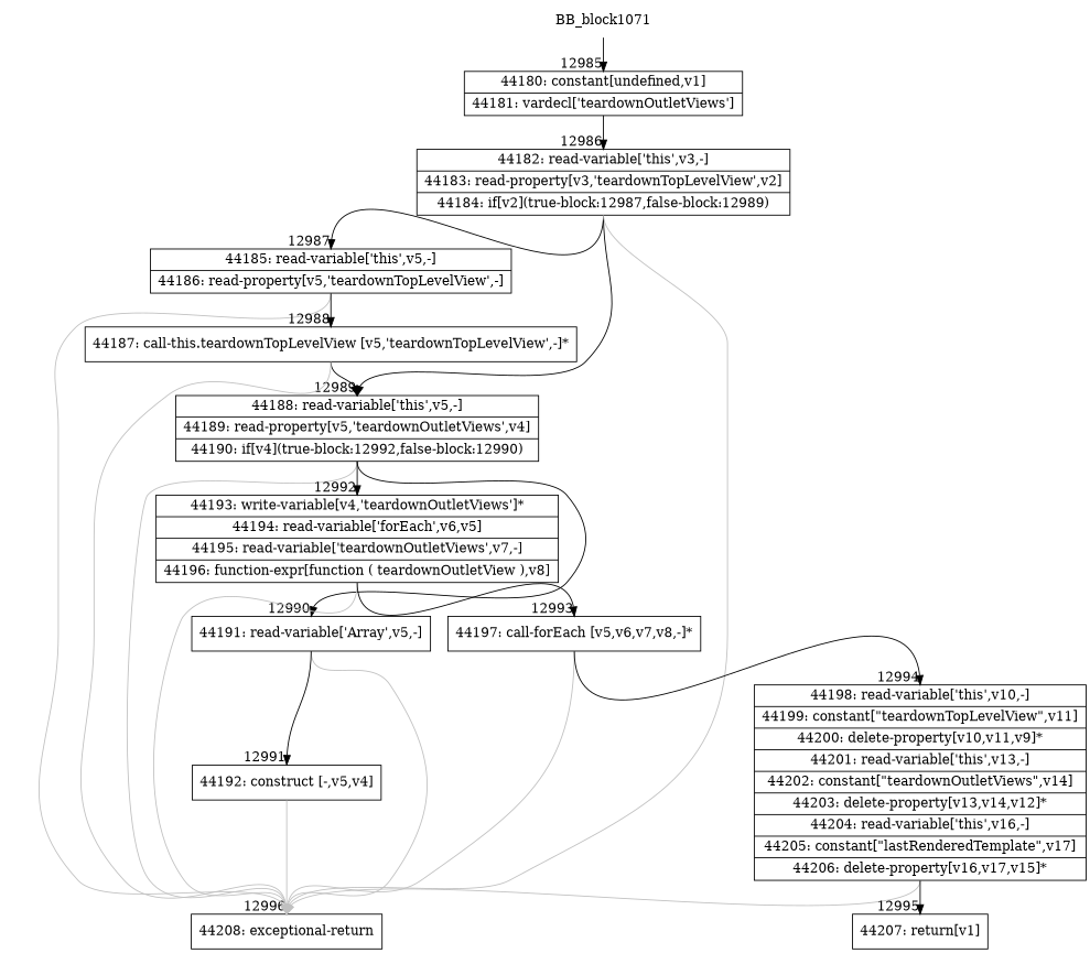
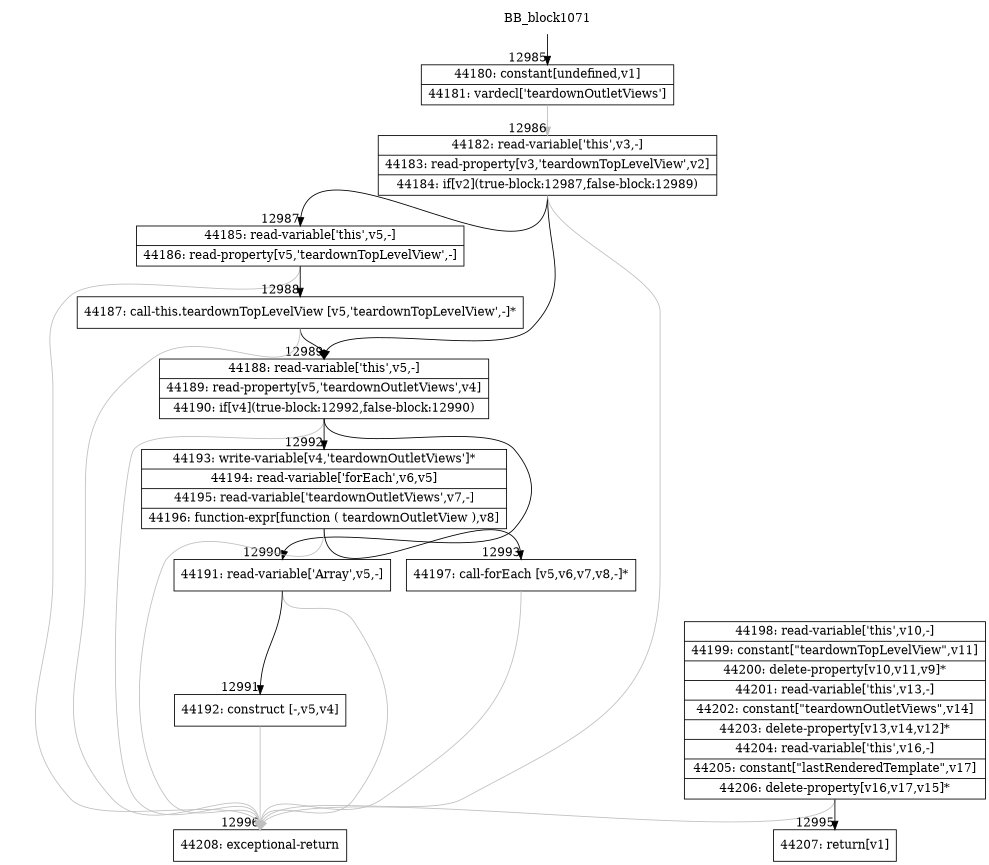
  digraph {
    rankdir=TD
    node [shape=record]
    edge [headport=n tailport=s]
    n1 [label=BB_block1071 shape=none]
    n2 [label="{44180: constant[undefined,v1]|44181: vardecl['teardownOutletViews']}"]
    n3 [label="{44182: read-variable['this',v3,-]|44183: read-property[v3,'teardownTopLevelView',v2]|44184: if[v2](true-block:12987,false-block:12989)}"]
    n4 [label="{44185: read-variable['this',v5,-]|44186: read-property[v5,'teardownTopLevelView',-]}"]
    n5 [label="{44188: read-variable['this',v5,-]|44189: read-property[v5,'teardownOutletViews',v4]|44190: if[v4](true-block:12992,false-block:12990)}"]
    n6 [label="{44208: exceptional-return}"]
    n7 [label="{44187: call-this.teardownTopLevelView [v5,'teardownTopLevelView',-]*}"]
    n8 [label="{44193: write-variable[v4,'teardownOutletViews']*|44194: read-variable['forEach',v6,v5]|44195: read-variable['teardownOutletViews',v7,-]|44196: function-expr[function ( teardownOutletView ),v8]}"]
    n9 [label="{44191: read-variable['Array',v5,-]}"]
    n10 [label="{44197: call-forEach [v5,v6,v7,v8,-]*}"]
    n11 [label="{44192: construct [-,v5,v4]}"]
    n12 [label="{44198: read-variable['this',v10,-]|44199: constant[\"teardownTopLevelView\",v11]|44200: delete-property[v10,v11,v9]*|44201: read-variable['this',v13,-]|44202: constant[\"teardownOutletViews\",v14]|44203: delete-property[v13,v14,v12]*|44204: read-variable['this',v16,-]|44205: constant[\"lastRenderedTemplate\",v17]|44206: delete-property[v16,v17,v15]*}"]
    n13 [label="{44207: return[v1]}"]
    n1 -> n2 [headlabel="    12985"]
-   n2 -> n3 [headlabel="      12986"]
+   n2 -> n3 [headlabel="      12986" color=gray]
    n3 -> n4 [headlabel="      12987"]
    n3 -> n5 [headlabel="      12989"]
    n3 -> n6 [color=gray headlabel="      12996"]
    n4 -> n6 [color=gray]
    n4 -> n7 [headlabel="      12988"]
    n5 -> n6 [color=gray]
    n5 -> n8 [headlabel="      12992"]
    n5 -> n9 [headlabel="      12990"]
    n7 -> n5
    n7 -> n6 [color=gray]
    n8 -> n6 [color=gray]
    n8 -> n10 [headlabel="      12993"]
    n9 -> n6 [color=gray]
    n9 -> n11 [headlabel="      12991"]
    n10 -> n6 [color=gray]
-   n10 -> n12 [headlabel="      12994"]
    n11 -> n6 [color=gray]
    n12 -> n6 [color=gray]
    n12 -> n13 [headlabel="      12995"]
  }
